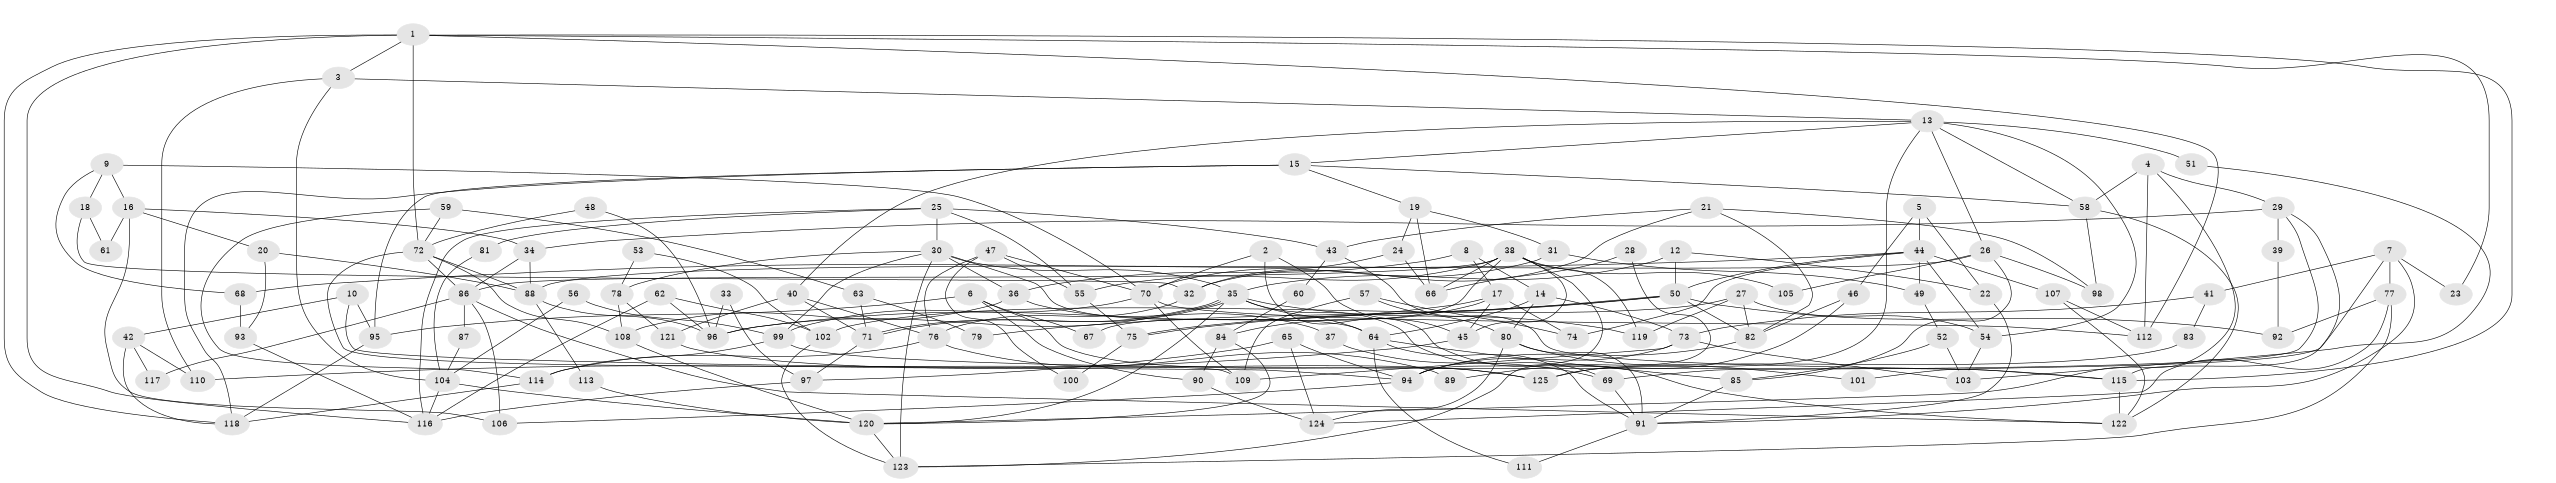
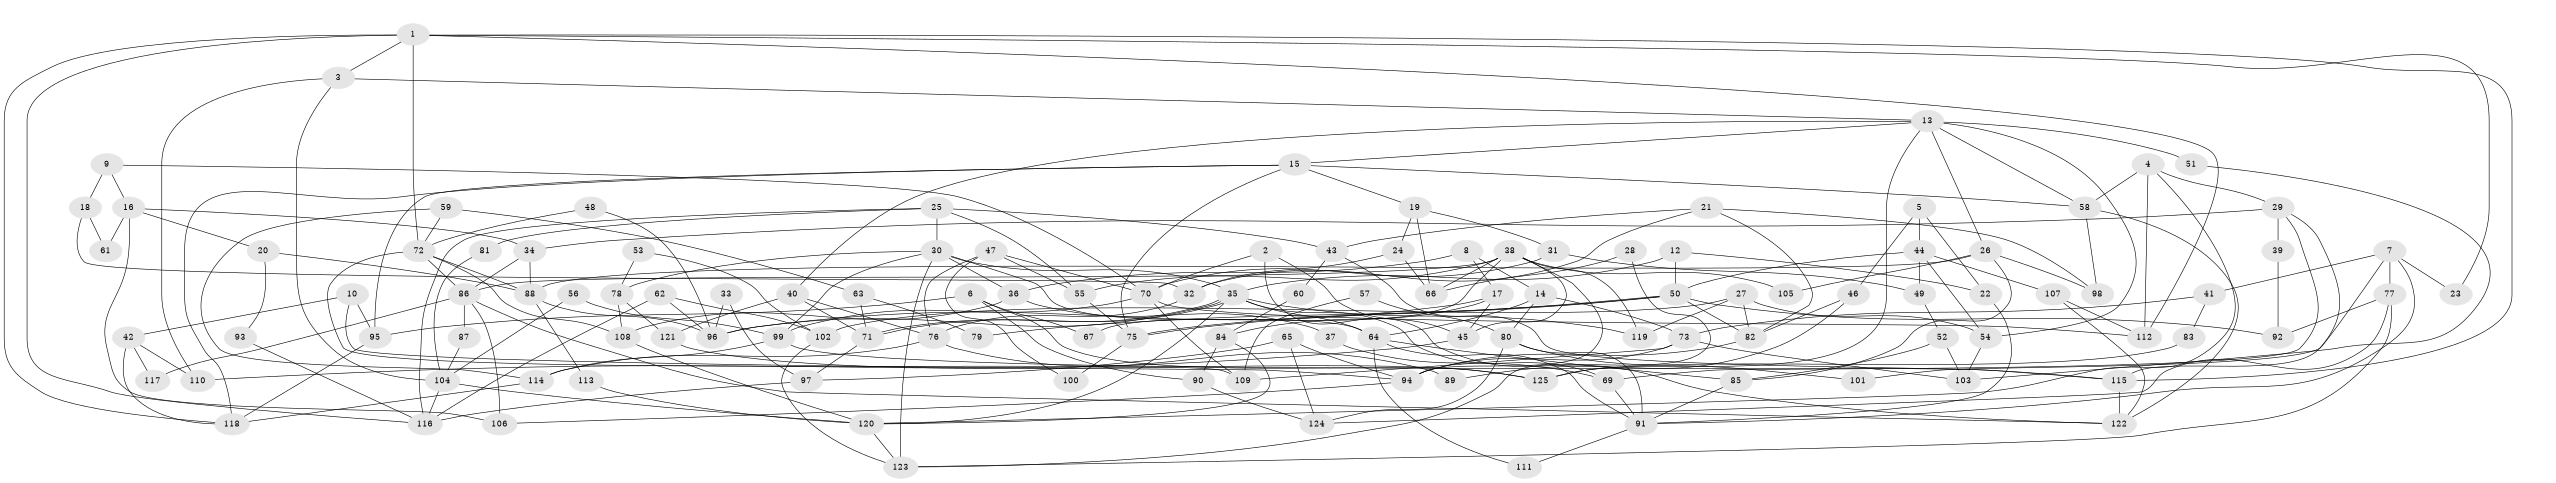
  graph {
    node [color=gray90 style=filled]
    1
    3
    23
    72
    112
    115
    116
    118
    13
    104
    110
    88
    86
    108
    109
    122
    2
    45
    70
    99
    58
    125
    15
    26
    40
    51
    54
    120
    4
    29
    34
    39
    69
    98
    123
    5
    22
    44
    46
    91
-   68
    50
-   74
    49
    107
    82
    89
    6
    67
    95
    90
    7
    41
    77
    101
    73
    83
    92
    124
    111
    8
    14
    17
    36
    64
    80
    84
    96
    37
    9
    16
    18
    20
    61
    106
    32
    93
    10
    42
    94
    117
    21
    43
    28
    66
    35
    119
    71
    12
    75
    79
    19
    85
    105
    76
    121
    103
    24
    31
    100
    113
    60
    25
    30
    55
    81
    78
    27
    102
    114
    52
    33
    97
    87
    38
    47
    48
    53
    56
    57
    59
    63
    62
    65
    1 -- 3
    1 -- 23
    1 -- 72
    1 -- 112
    1 -- 115
    1 -- 116
    1 -- 118
    3 -- 13
    3 -- 104
    3 -- 110
    72 -- 88
    72 -- 86
    72 -- 108
    72 -- 109
    115 -- 122
    13 -- 58
    13 -- 125
    13 -- 15
    13 -- 26
    13 -- 40
    13 -- 51
    13 -- 54
    104 -- 116
    104 -- 120
    88 -- 96
    88 -- 113
    86 -- 122
    86 -- 106
    86 -- 117
    86 -- 87
    108 -- 120
    2 -- 122
    2 -- 45
    2 -- 70
    45 -- 110
    70 -- 112
    70 -- 109
    70 -- 99
    99 -- 115
    99 -- 114
    58 -- 122
    58 -- 98
    15 -- 118
    15 -- 58
    15 -- 95
+   15 -- 75
    15 -- 19
    26 -- 88
    26 -- 98
    26 -- 85
    26 -- 105
    40 -- 71
    40 -- 76
    40 -- 121
    51 -- 103
    54 -- 103
    120 -- 123
    4 -- 112
    4 -- 58
    4 -- 120
    4 -- 29
    29 -- 115
    29 -- 34
    29 -- 39
    29 -- 69
    34 -- 88
    34 -- 86
    39 -- 92
    69 -- 91
    5 -- 22
    5 -- 44
    5 -- 46
    22 -- 91
    44 -- 54
-   44 -- 68
    44 -- 50
-   44 -- 74
    44 -- 49
    44 -- 107
    46 -- 82
    46 -- 89
    91 -- 111
-   68 -- 93
    50 -- 82
    50 -- 92
    50 -- 75
    50 -- 75
    50 -- 79
    49 -- 52
    107 -- 112
    107 -- 122
    82 -- 94
    6 -- 125
    6 -- 67
    6 -- 95
    6 -- 90
    95 -- 118
    90 -- 124
    7 -- 23
    7 -- 91
    7 -- 41
    7 -- 77
    7 -- 101
    41 -- 73
    41 -- 83
    77 -- 123
    77 -- 92
    77 -- 124
    73 -- 109
    73 -- 94
    73 -- 103
    83 -- 125
    8 -- 14
    8 -- 17
    8 -- 36
    14 -- 73
    14 -- 64
    14 -- 80
    17 -- 45
-   17 -- 74
    17 -- 84
    17 -- 96
    36 -- 108
    36 -- 37
    64 -- 91
    64 -- 111
    64 -- 85
    80 -- 91
    80 -- 101
    80 -- 124
    84 -- 120
    84 -- 90
    37 -- 69
    9 -- 70
-   9 -- 68
    9 -- 16
    9 -- 18
    16 -- 34
    16 -- 20
    16 -- 61
    16 -- 106
    18 -- 61
    18 -- 32
    20 -- 88
    20 -- 93
    32 -- 76
    93 -- 116
    10 -- 95
    10 -- 42
    10 -- 94
    42 -- 118
    42 -- 110
    42 -- 117
    94 -- 106
    21 -- 98
    21 -- 82
    21 -- 32
    21 -- 43
    43 -- 115
    43 -- 60
    28 -- 123
    28 -- 66
    35 -- 120
    35 -- 69
    35 -- 64
    35 -- 96
    35 -- 119
    35 -- 71
    35 -- 71
    71 -- 97
    12 -- 22
    12 -- 50
    12 -- 35
    75 -- 100
    19 -- 66
    19 -- 24
    19 -- 31
    85 -- 91
    76 -- 89
    76 -- 114
    121 -- 125
    24 -- 32
    24 -- 66
    31 -- 70
    31 -- 49
    113 -- 120
    60 -- 84
    25 -- 116
    25 -- 43
    25 -- 30
    25 -- 55
    25 -- 81
    30 -- 99
    30 -- 123
    30 -- 36
    30 -- 64
    30 -- 35
    30 -- 78
    55 -- 75
    81 -- 104
    78 -- 108
    78 -- 121
    27 -- 54
    27 -- 82
    27 -- 119
    27 -- 102
    102 -- 123
    114 -- 118
    52 -- 85
    52 -- 103
    33 -- 96
    33 -- 97
    97 -- 116
    87 -- 104
    38 -- 86
    38 -- 45
    38 -- 67
    38 -- 94
    38 -- 66
    38 -- 119
    38 -- 105
    38 -- 55
    47 -- 70
    47 -- 76
    47 -- 100
    47 -- 55
    48 -- 72
    48 -- 96
    53 -- 78
    53 -- 102
    56 -- 104
    56 -- 99
    57 -- 109
-   57 -- 74
    57 -- 80
    59 -- 72
    59 -- 114
    59 -- 63
    63 -- 71
    63 -- 79
    62 -- 116
    62 -- 96
    62 -- 102
    65 -- 124
    65 -- 94
    65 -- 97
  }
